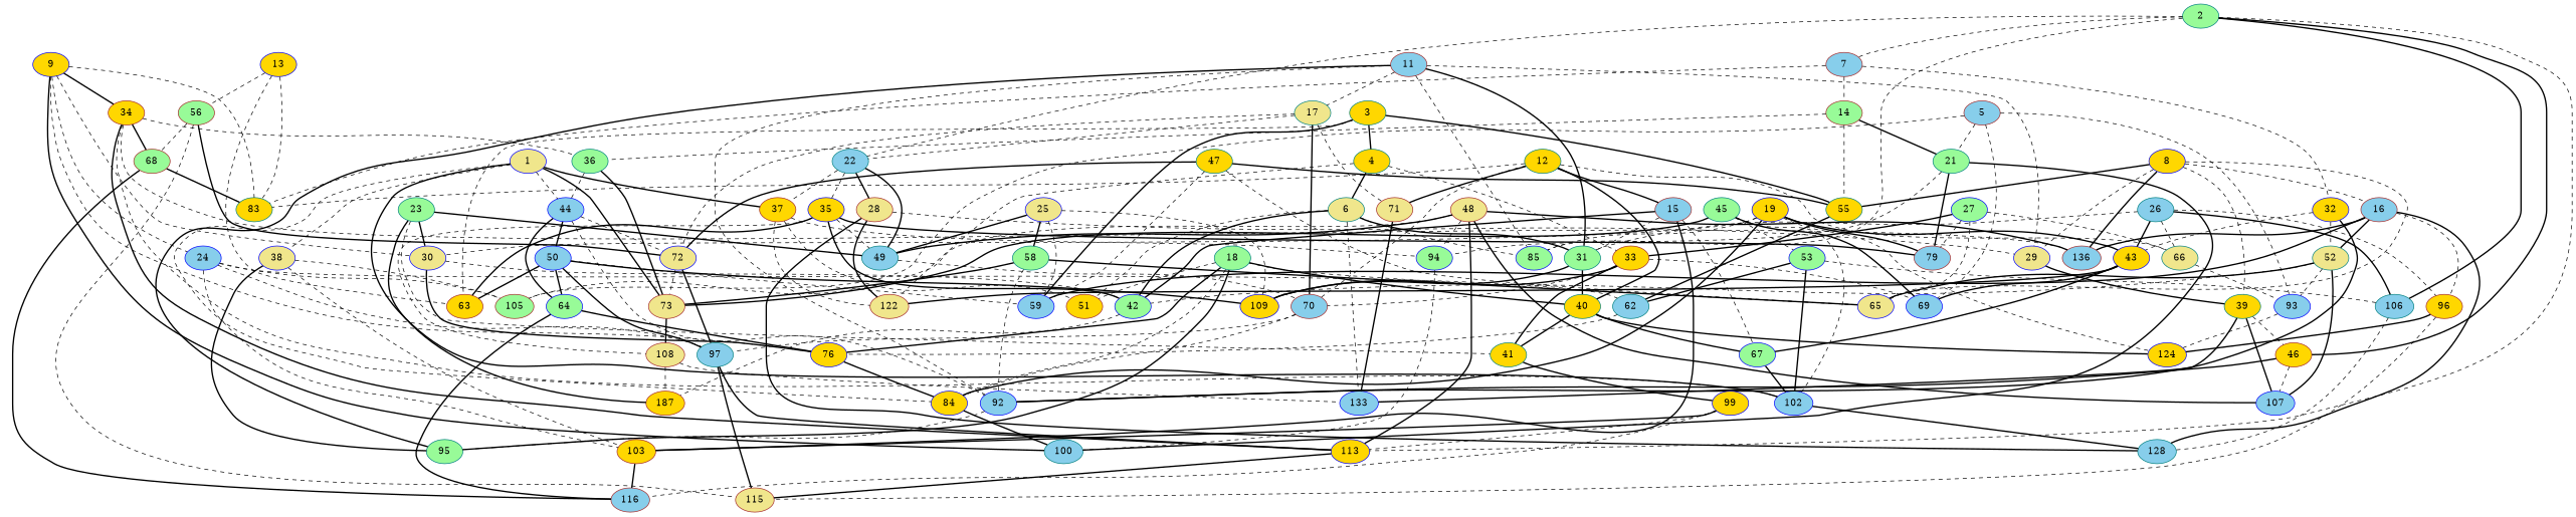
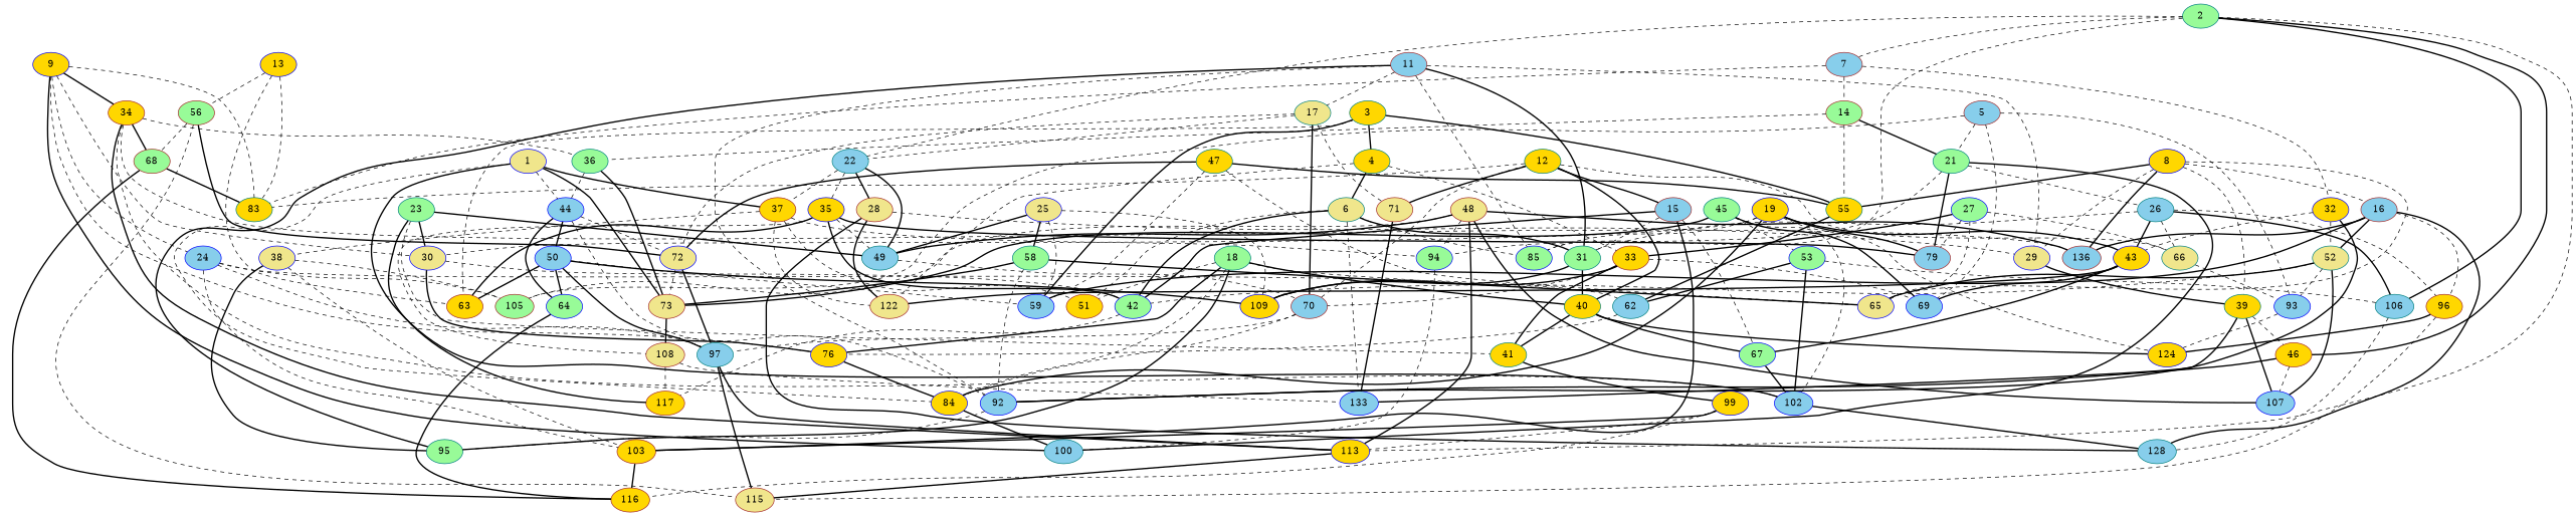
  graph {
    node [color=blue fillcolor=gold style=filled]
    edge [style=dashed]
    1 [fillcolor=khaki super="+54"]
    37 [color=brown super="+110"]
    38 [fillcolor=khaki]
    44 [fillcolor=skyblue super="+98"]
    73 [color=brown fillcolor=khaki super="+123"]
    84 [super="+119"]
    102 [fillcolor=skyblue super="+127"]
    122 [color=brown fillcolor=khaki]
    51 [color=brown]
    94 [fillcolor=palegreen]
    105 [color=brown fillcolor=palegreen]
    95 [color=teal fillcolor=palegreen]
    103 [color=brown super="+104"]
    92 [fillcolor=skyblue super="+93"]
    72 [fillcolor=khaki super="+74"]
    50 [fillcolor=skyblue super="+82"]
    64 [fillcolor=palegreen]
    108 [color=brown fillcolor=khaki]
    100 [color=teal fillcolor=skyblue]
    128 [color=teal fillcolor=skyblue]
    2 [color=teal fillcolor=palegreen super="+81"]
    7 [color=brown fillcolor=skyblue]
    22 [color=teal fillcolor=skyblue super="+111"]
    46 [color=brown]
    85 [fillcolor=palegreen]
    106 [color=teal fillcolor=skyblue]
    113 [super="+118"]
    14 [color=brown fillcolor=palegreen]
    32
    83 [color=teal super="+130"]
    28 [color=brown fillcolor=khaki]
    35 [super="+135"]
    49 [color=teal fillcolor=skyblue super="+75"]
    107 [fillcolor=skyblue]
    115 [color=brown fillcolor=khaki]
    3 [color=teal super="+140"]
    4 [color=teal]
    55 [color=teal super="+89"]
    59 [fillcolor=skyblue super="+139"]
    63 [color=brown]
    6 [color=teal fillcolor=khaki super="+10"]
    33 [color=brown super="+114"]
    62 [color=teal fillcolor=skyblue]
    31 [color=teal fillcolor=palegreen super="+101"]
    42 [fillcolor=palegreen super="+57"]
    133 [fillcolor=skyblue]
    69 [fillcolor=skyblue]
    70 [color=brown fillcolor=skyblue super="+138"]
    41 [color=teal]
    109
    21 [color=teal fillcolor=palegreen super="+87"]
    79 [color=brown fillcolor=skyblue]
    26 [color=teal fillcolor=skyblue super="+125"]
    5 [color=brown fillcolor=skyblue]
    n55 [fillcolor=skyblue label=93]
    124
    40 [color=teal super="+112"]
-   117 [color=brown label=187]
+   117 [color=brown]
    36 [color=teal fillcolor=palegreen]
    52 [color=teal fillcolor=khaki super="+60"]
    43 [super="+129"]
    8 [super="+131"]
    16 [color=brown fillcolor=skyblue super="+80"]
    29 [fillcolor=khaki]
    39 [color=teal super="+77"]
    65 [fillcolor=khaki super="+120"]
    136 [color=brown fillcolor=skyblue]
    96 [color=brown]
    9 [super="+134"]
    24 [fillcolor=skyblue super="+132"]
    30 [fillcolor=khaki super="+126"]
    34 [color=brown super="+88"]
    76 [super="+137"]
    97 [color=teal fillcolor=skyblue super="+121"]
    68 [color=brown fillcolor=palegreen]
    11 [color=brown fillcolor=skyblue super="+20"]
    17 [color=teal fillcolor=khaki super="+78"]
    71 [color=brown fillcolor=khaki]
    12 [color=teal super="+90"]
    15 [color=brown fillcolor=skyblue super="+142"]
    66 [color=teal fillcolor=khaki]
    67 [fillcolor=palegreen]
    13
    56 [color=brown fillcolor=palegreen]
-   116 [color=brown fillcolor=skyblue]
+   116 [color=brown]
    18 [color=teal fillcolor=palegreen super="+61"]
    19 [super="+86"]
    23 [color=teal fillcolor=palegreen]
    99
    25 [fillcolor=khaki]
    58 [color=teal fillcolor=palegreen]
    27 [fillcolor=palegreen]
    45 [color=teal fillcolor=palegreen]
    53 [fillcolor=palegreen]
    47 [color=teal]
    48 [color=brown fillcolor=khaki super="+141"]
    1 -- 37 [style=bold]
-   1 -- 38
+   37 -- 38
    1 -- 44
    1 -- 73 [style=bold]
    1 -- 84
    1 -- 102 [style=bold]
    37 -- 122
    37 -- 51 [weight=2]
    37 -- 94
    38 -- 105
    38 -- 95 [style=bold]
    38 -- 103
    44 -- 92
    44 -- 72
    44 -- 50 [style=bold]
    44 -- 64 [style=bold]
    73 -- 108 [style=bold]
    84 -- 100 [style=bold]
    102 -- 128 [style=bold]
    94 -- 100
    103 -- 116 [style=bold]
    92 -- 95
    72 -- 73
    72 -- 97 [style=bold]
    50 -- 64 [style=bold]
    50 -- 59
    50 -- 63 [style=bold]
    50 -- 109 [style=bold]
    50 -- 97 [style=bold]
-   64 -- 76 [style=bold]
    64 -- 116 [style=bold]
    108 -- 133
    108 -- 117
    2 -- 7
    2 -- 22
    2 -- 46 [style=bold]
    2 -- 85
    2 -- 106 [style=bold]
    2 -- 113
    7 -- 14
    7 -- 32
    7 -- 83
    22 -- 37
    22 -- 28 [style=bold]
    22 -- 35
    22 -- 49 [style=bold]
    46 -- 92 [style=bold]
    46 -- 107
    106 -- 128
    113 -- 115 [style=bold]
    14 -- 55
    14 -- 21 [style=bold]
    14 -- 36
    32 -- 92 [style=bold]
    32 -- 52
    32 -- 43
    28 -- 122 [style=bold]
    28 -- 128 [style=bold]
    28 -- 29
    35 -- 108
    35 -- 49
    35 -- 63 [style=bold]
    35 -- 42 [style=bold]
    35 -- 79 [style=bold]
    49 -- 70
    3 -- 4 [style=bold]
    3 -- 55 [style=bold weight=2]
    3 -- 59 [style=bold weight=2]
    3 -- 63
    4 -- 122
    4 -- 6 [style=bold]
    4 -- 33
    55 -- 62 [style=bold]
    6 -- 51
    6 -- 85
    6 -- 31 [style=bold]
    6 -- 42 [style=bold]
    6 -- 133
    33 -- 69
    33 -- 70
    33 -- 41 [style=bold]
    33 -- 109 [style=bold]
    62 -- 76
    31 -- 109 [style=bold]
    31 -- 40 [style=bold]
    42 -- 117
    70 -- 84
    70 -- 97
    41 -- 99 [style=bold]
    21 -- 94
    21 -- 100 [style=bold]
    21 -- 79 [style=bold]
+   21 -- 26
    26 -- 106 [style=bold]
    26 -- 31
    26 -- 43 [style=bold]
    26 -- 96
    26 -- 66
    5 -- 105
    5 -- 69
    5 -- 21
    5 -- n55
    n55 -- 124
    40 -- 41 [style=bold]
    40 -- 124 [style=bold]
    40 -- 67 [style=bold]
    36 -- 44
    36 -- 73 [style=bold]
    52 -- 107 [style=bold]
    52 -- 42
    52 -- n55
    52 -- 65 [style=bold]
    43 -- 122 [style=bold]
    43 -- 69 [style=bold]
    43 -- 67 [style=bold]
    8 -- 55 [style=bold]
    8 -- 16
    8 -- 29
    8 -- 39
    8 -- 65
    8 -- 136 [style=bold]
    16 -- 128 [style=bold]
    16 -- 59 [style=bold]
    16 -- 52 [style=bold]
    16 -- 136 [style=bold]
    16 -- 96
    29 -- 39 [style=bold]
    39 -- 46
    39 -- 107 [style=bold]
    39 -- 133 [style=bold]
    96 -- 115
    96 -- 124 [style=bold]
    9 -- 100 [style=bold]
    9 -- 83
    9 -- 24
    9 -- 30
    9 -- 34 [style=bold]
    9 -- 76
    24 -- 105
    24 -- 103
    24 -- 62
    24 -- 97
    30 -- 42 [weight=2]
    30 -- 76 [style=bold]
    34 -- 102
    34 -- 113 [style=bold]
    34 -- 36
    34 -- 136
    34 -- 68 [style=bold]
    76 -- 84 [style=bold]
    97 -- 113 [style=bold]
    97 -- 115 [style=bold]
    68 -- 83 [style=bold]
    68 -- 116 [style=bold]
    11 -- 95 [style=bold]
    11 -- 92
    11 -- 85
    11 -- 31 [style=bold]
    11 -- 29
    11 -- 17
    17 -- 72
    17 -- 22
    17 -- 70 [style=bold]
    17 -- 71 [weight=2]
    71 -- 133 [style=bold]
    12 -- 83
    12 -- 70
    12 -- 40 [style=bold]
    12 -- 71 [style=bold]
    12 -- 15 [style=bold]
    12 -- 66
    15 -- 103 [style=bold weight=2]
    15 -- 31
    15 -- 42 [style=bold]
    15 -- 67
    66 -- n55
    67 -- 102 [style=bold]
    13 -- 83 [weight=2]
    13 -- 63
    13 -- 56
    56 -- 72 [style=bold]
    56 -- 115
    56 -- 68
    18 -- 84
    18 -- 51
    18 -- 95 [style=bold]
    18 -- 40 [style=bold]
    18 -- 65
    18 -- 76 [style=bold]
    19 -- 84 [style=bold]
    19 -- 85
    19 -- 79 [style=bold]
    19 -- 124
    19 -- 43 [style=bold]
    19 -- 30
    23 -- 49 [style=bold]
    23 -- 41
    23 -- 117 [style=bold]
    23 -- 30 [style=bold]
    99 -- 103 [style=bold]
    99 -- 113
    99 -- 116
    25 -- 49 [style=bold]
    25 -- 59
    25 -- 109
    25 -- 58 [style=bold]
    58 -- 73 [style=bold]
    58 -- 92
    58 -- 65 [style=bold]
    27 -- 33 [style=bold]
    27 -- 79
    27 -- 65
    27 -- 66
    45 -- 73 [style=bold]
    45 -- 102
    45 -- 69 [style=bold]
    45 -- 53
    53 -- 102 [style=bold]
    53 -- 106
    53 -- 62 [style=bold]
    47 -- 72 [style=bold]
    47 -- 55 [style=bold]
    47 -- 59
    47 -- 65
    48 -- 94
    48 -- 105
    48 -- 113 [style=bold]
    48 -- 49 [style=bold]
    48 -- 107 [style=bold]
    48 -- 136 [style=bold]
  }
